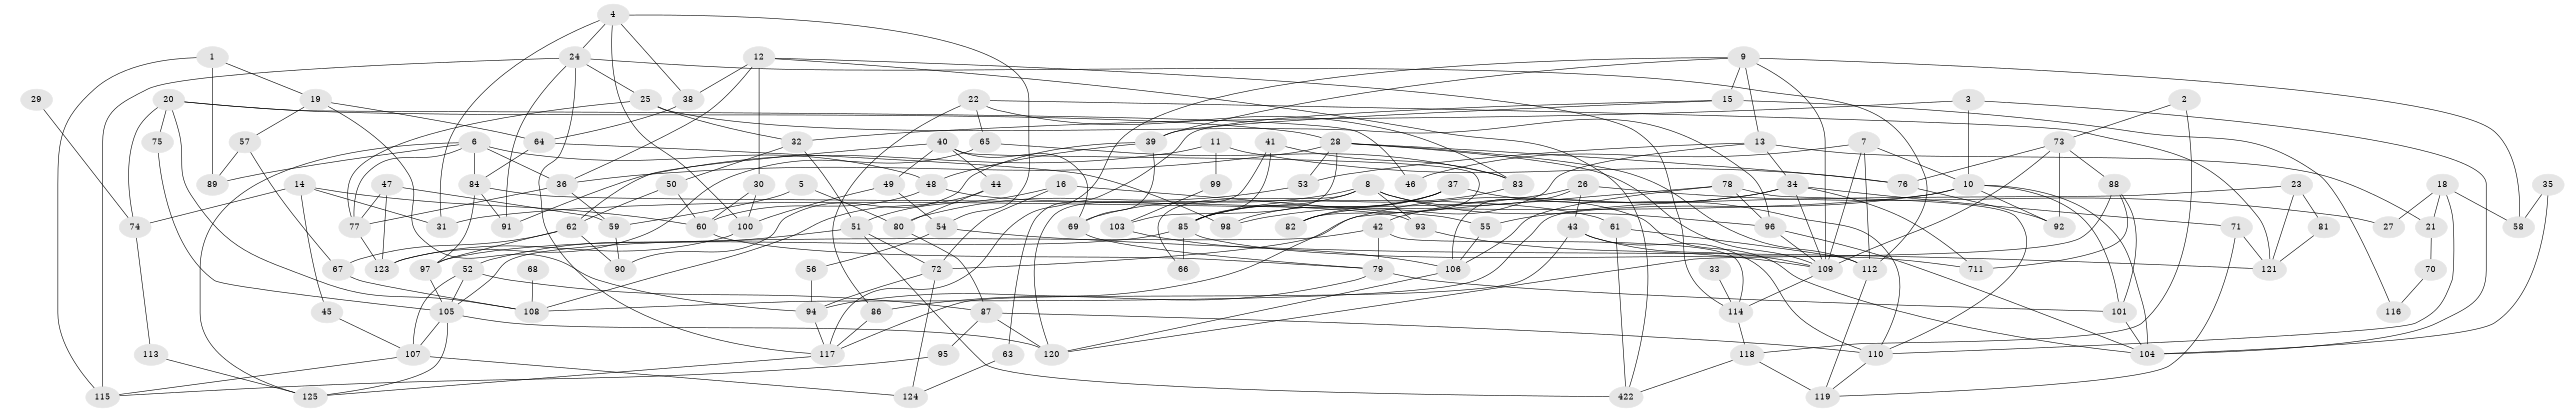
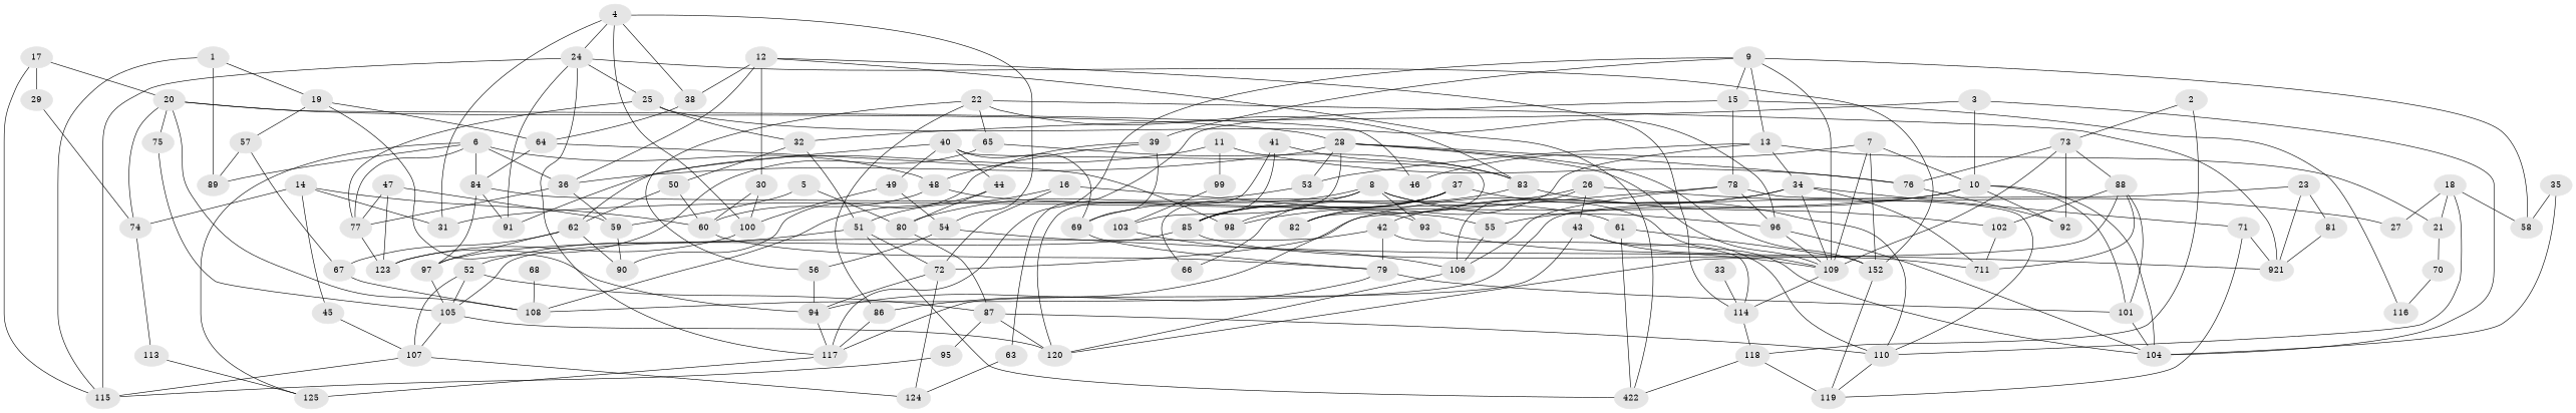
  graph {
    fontname="DejaVu Serif"
    node [color=gray90 fontname="DejaVu Serif" style=filled]
    edge [fontname="DejaVu Serif"]
    1
    19
    89
    115
    64
    94
    57
    2
    73
    118
    109
    92
    76
    88
    n15 [label=422]
    119
    3
    10
    32
    104
    31
    55
    101
    51
    50
    4
    24
    38
    54
    100
-   112
+   112 [label=152]
    117
    91
    25
    56
-   121
+   121 [label=921]
    123
    5
    59
    80
    90
    87
    6
    36
    48
    77
    84
    125
    60
    61
    93
    97
    7
    46
    114
    8
    66
    69
    85
    96
    79
    n62 [label=711]
    9
    13
    15
    39
    58
    21
    34
    53
    82
    116
    63
    106
    11
    99
    103
    12
    30
    70
    72
    42
    71
    14
    45
    74
    107
    113
    124
    16
    52
+   17
    20
    29
    28
    75
    108
    18
    27
    110
    98
    105
    22
    65
    83
    86
    67
+   102
    23
    81
    26
    43
    120
    62
    33
    35
    37
    40
    44
    49
    41
    47
    95
    68
    78
    1 -- 19
    1 -- 89
    1 -- 115
    19 -- 64
    19 -- 94
    19 -- 57
    64 -- 84
    64 -- 98
    94 -- 117
    57 -- 89
    57 -- 67
    2 -- 73
    2 -- 118
    73 -- 109
    73 -- 92
    73 -- 76
    73 -- 88
    118 -- n15
    118 -- 119
    109 -- 114
    76 -- 92
    88 -- 101
    88 -- n62
+   88 -- 102
    88 -- 120
    3 -- 10
    3 -- 32
    3 -- 104
    10 -- 92
    10 -- 104
    10 -- 31
    10 -- 55
    10 -- 101
    32 -- 51
    32 -- 50
    55 -- 106
    101 -- 104
    51 -- n15
    51 -- 72
    51 -- 52
    50 -- 60
    50 -- 62
    4 -- 31
    4 -- 24
    4 -- 38
    4 -- 54
    4 -- 100
    24 -- 115
    24 -- 112
    24 -- 117
    24 -- 91
    24 -- 25
    38 -- 64
    54 -- 56
    54 -- 121
    100 -- 123
    112 -- 119
    117 -- 125
    25 -- 32
    25 -- 77
    25 -- 96
    56 -- 94
    5 -- 59
    5 -- 80
    59 -- 90
    80 -- 87
    87 -- 110
    87 -- 120
    87 -- 95
    6 -- 89
    6 -- 36
    6 -- 48
    6 -- 77
    6 -- 84
    6 -- 125
    36 -- 59
    36 -- 77
    48 -- 60
    48 -- 61
    77 -- 123
    84 -- 91
    84 -- 93
    84 -- 97
    60 -- 79
    61 -- n15
    61 -- 112
    93 -- 109
    97 -- 105
    7 -- 109
    7 -- 10
    7 -- 112
    7 -- 46
    114 -- 118
    8 -- 104
    8 -- 93
    8 -- 66
    8 -- 69
    8 -- 85
    8 -- 96
    69 -- 79
    85 -- 97
    85 -- n62
    96 -- 109
    96 -- 104
    79 -- 101
    79 -- 86
    9 -- 109
    9 -- 117
    9 -- 13
    9 -- 15
    9 -- 39
    9 -- 58
    13 -- 21
    13 -- 34
    13 -- 53
    13 -- 82
-   15 -- 39
+   15 -- 78
    15 -- 116
    15 -- 63
    39 -- 90
    39 -- 48
    39 -- 69
    21 -- 70
    34 -- 109
    34 -- n62
    34 -- 72
    34 -- 42
    34 -- 71
    53 -- 80
    63 -- 124
    106 -- 120
    11 -- 76
    11 -- 91
    11 -- 99
    99 -- 103
    103 -- 106
    12 -- n15
    12 -- 38
    12 -- 36
    12 -- 114
    12 -- 30
    30 -- 100
    30 -- 60
    70 -- 116
    72 -- 94
    72 -- 124
    42 -- 114
    42 -- 79
    42 -- 105
    71 -- 119
    71 -- 121
    14 -- 31
    14 -- 60
    14 -- 45
    14 -- 74
    45 -- 107
    74 -- 113
    107 -- 115
    107 -- 124
    113 -- 125
    16 -- 55
    16 -- 51
    16 -- 72
    52 -- 87
    52 -- 107
    52 -- 105
+   17 -- 115
+   17 -- 20
+   17 -- 29
    20 -- 46
    20 -- 74
    20 -- 28
    20 -- 75
    20 -- 108
    29 -- 74
    28 -- 109
    28 -- 76
    28 -- 112
    28 -- 36
    28 -- 53
    28 -- 103
    75 -- 105
    18 -- 58
    18 -- 21
    18 -- 27
    18 -- 110
    110 -- 119
-   105 -- 125
    105 -- 107
    105 -- 120
+   22 -- 56
    22 -- 121
    22 -- 65
    22 -- 83
    22 -- 86
    65 -- 123
    65 -- 83
    83 -- 85
+   83 -- 102
    86 -- 117
    67 -- 108
+   102 -- n62
    23 -- 121
    23 -- 108
    23 -- 81
    81 -- 121
    26 -- 106
    26 -- 27
    26 -- 98
    26 -- 43
    43 -- 109
    43 -- 117
    43 -- 110
    62 -- 90
    62 -- 97
    62 -- 67
    33 -- 114
    35 -- 104
    35 -- 58
-   85 -- 66
+   37 -- 66
    37 -- 85
    37 -- 82
    37 -- 110
    37 -- 98
    40 -- 69
    40 -- 82
    40 -- 62
    40 -- 44
    40 -- 49
    44 -- 80
    44 -- 108
    49 -- 54
    49 -- 100
    41 -- 85
    41 -- 83
    41 -- 120
    47 -- 123
    47 -- 59
    47 -- 77
    95 -- 115
    68 -- 108
    78 -- 94
    78 -- 96
    78 -- 106
    78 -- 110
  }
